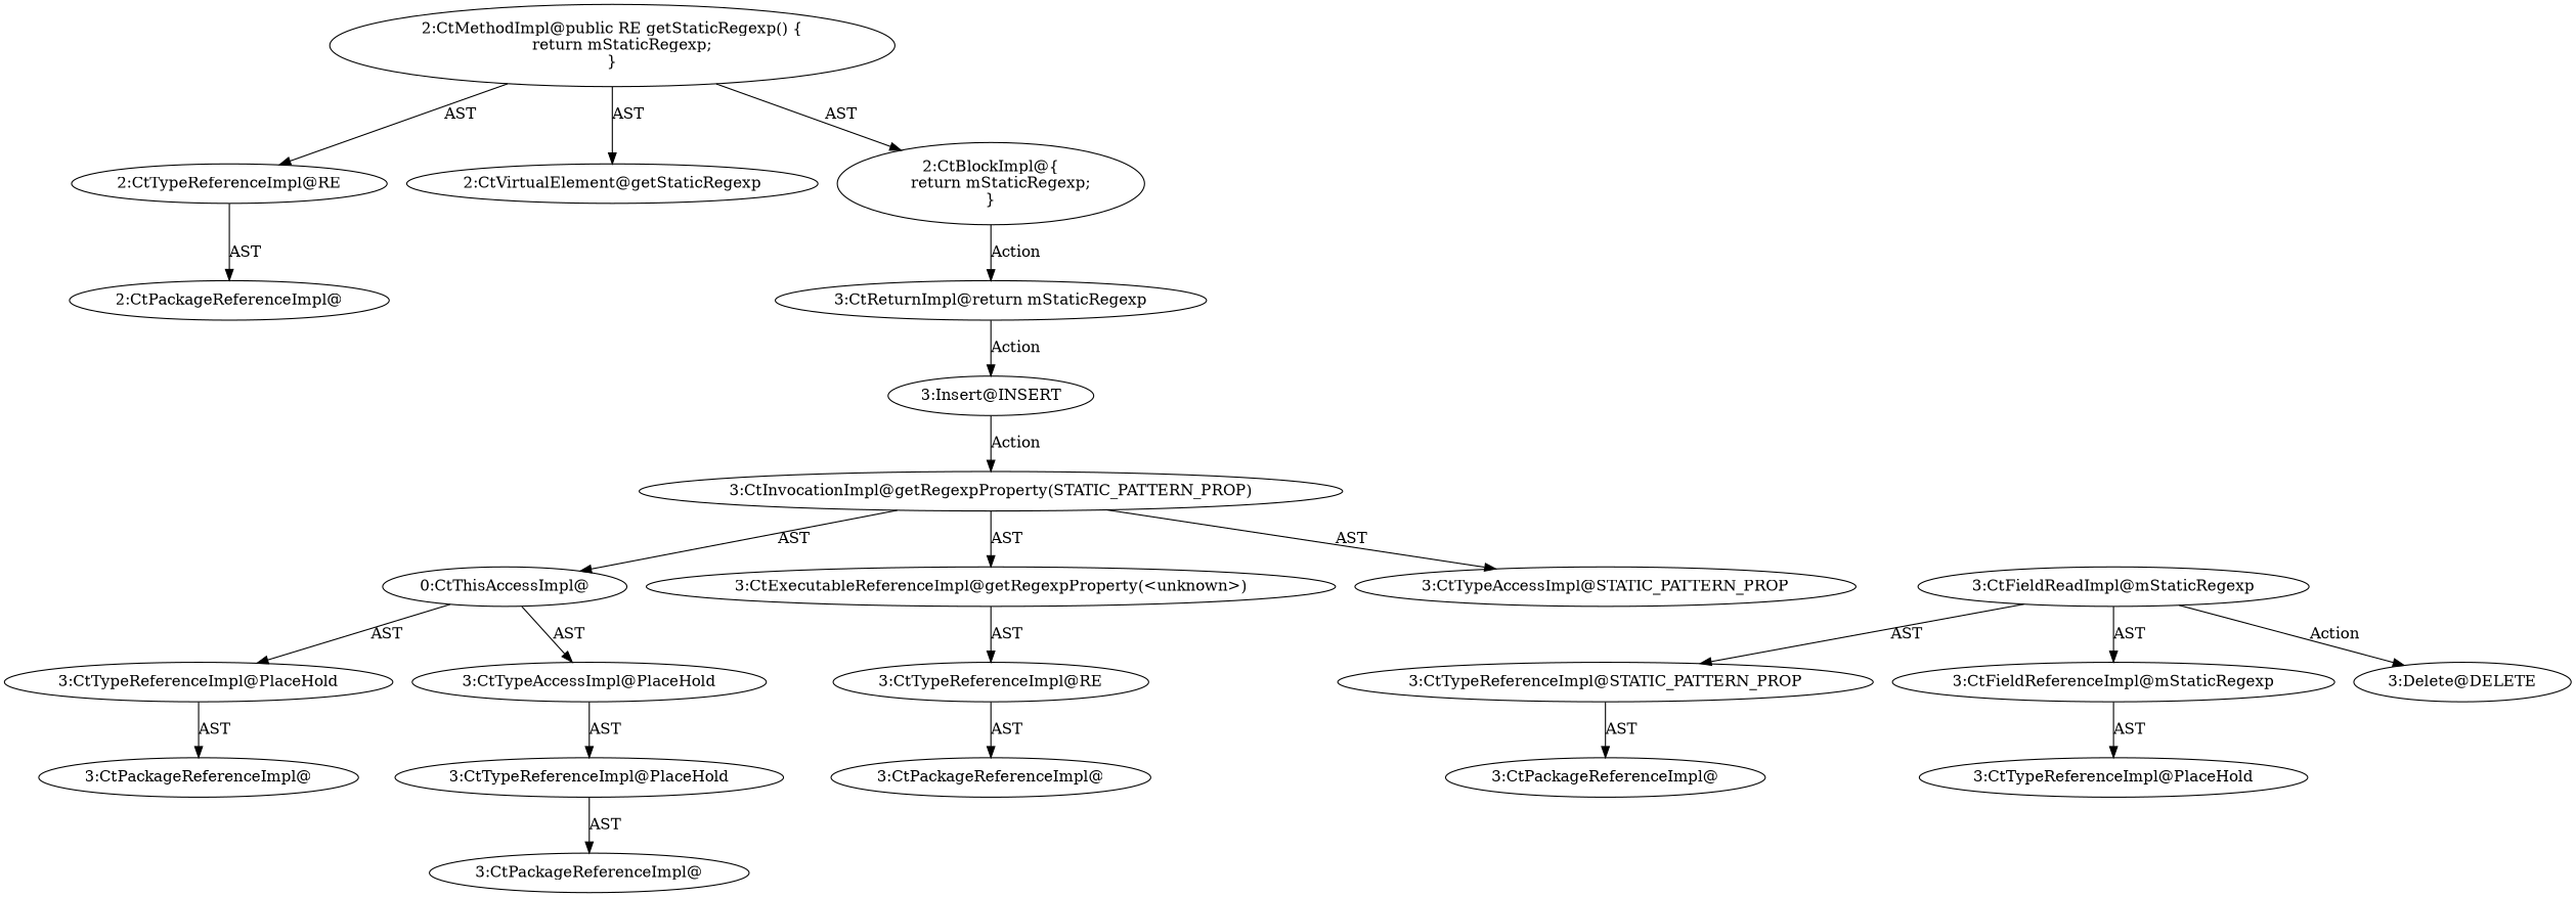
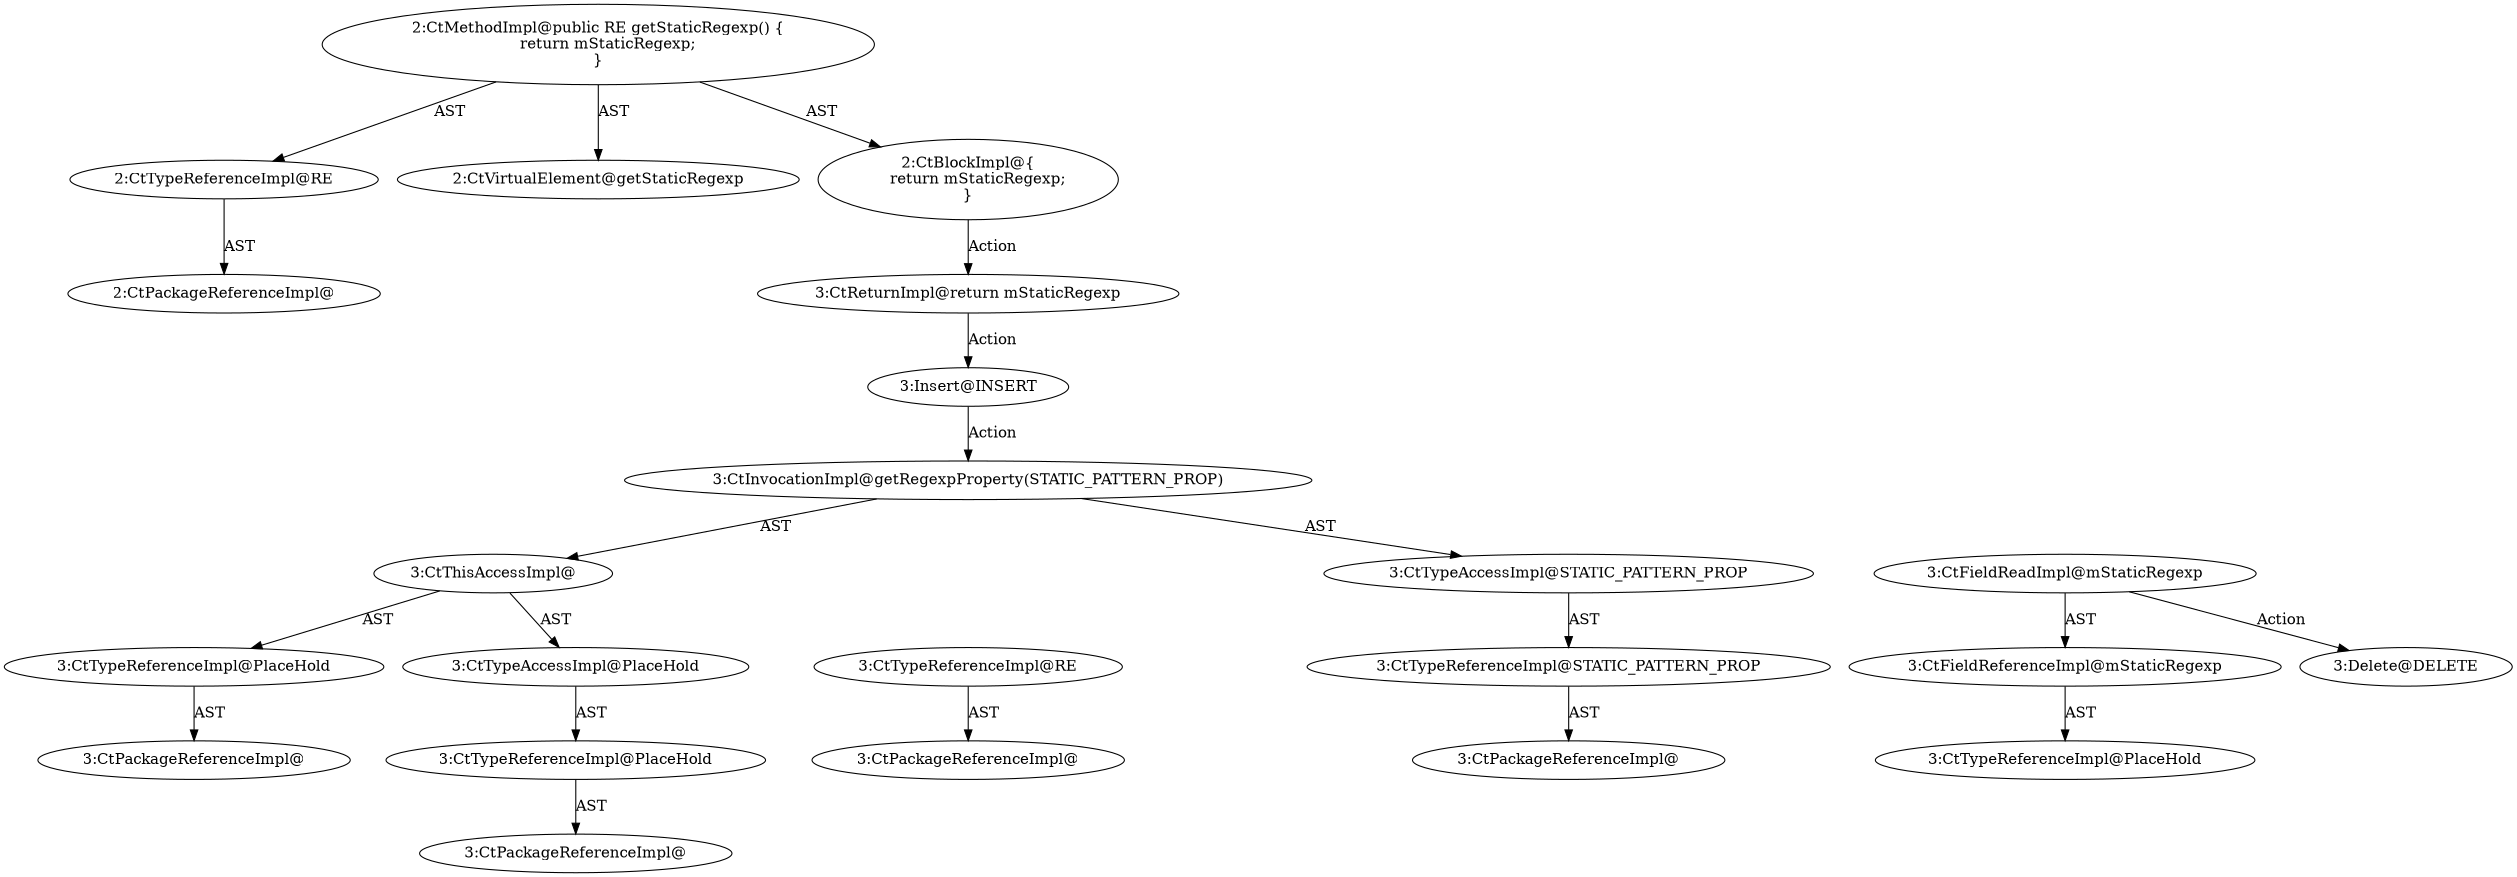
  digraph {
    node [shape=ellipse]
    n1 [label="2:CtTypeReferenceImpl@RE"]
    n2 [label="2:CtPackageReferenceImpl@"]
    n3 [label="2:CtVirtualElement@getStaticRegexp"]
    n4 [label="3:CtFieldReferenceImpl@mStaticRegexp"]
    n5 [label="3:CtTypeReferenceImpl@PlaceHold"]
    n6 [label="3:CtFieldReadImpl@mStaticRegexp"]
    n7 [label="3:Delete@DELETE"]
    n8 [label="3:CtReturnImpl@return mStaticRegexp"]
    n9 [label="3:Insert@INSERT"]
    n10 [label="3:CtInvocationImpl@getRegexpProperty(STATIC_PATTERN_PROP)"]
    n11 [label="2:CtBlockImpl@\{\n    return mStaticRegexp;\n\}"]
    n12 [label="2:CtMethodImpl@public RE getStaticRegexp() \{\n    return mStaticRegexp;\n\}"]
-   n13 [label="0:CtThisAccessImpl@"]
-   n14 [label="3:CtExecutableReferenceImpl@getRegexpProperty(<unknown>)"]
+   n13 [label="3:CtThisAccessImpl@"]
    n15 [label="3:CtTypeAccessImpl@STATIC_PATTERN_PROP"]
    n16 [label="3:CtPackageReferenceImpl@"]
    n17 [label="3:CtTypeReferenceImpl@PlaceHold"]
    n18 [label="3:CtPackageReferenceImpl@"]
    n19 [label="3:CtTypeReferenceImpl@PlaceHold"]
    n20 [label="3:CtTypeAccessImpl@PlaceHold"]
    n21 [label="3:CtPackageReferenceImpl@"]
    n22 [label="3:CtTypeReferenceImpl@RE"]
    n23 [label="3:CtPackageReferenceImpl@"]
    n24 [label="3:CtTypeReferenceImpl@STATIC_PATTERN_PROP"]
    n1 -> n2 [label=AST]
    n4 -> n5 [label=AST]
    n6 -> n4 [label=AST]
    n6 -> n7 [label=Action]
    n8 -> n9 [label=Action]
    n9 -> n10 [label=Action]
    n10 -> n13 [label=AST]
-   n10 -> n14 [label=AST]
    n10 -> n15 [label=AST]
    n11 -> n8 [label=Action]
    n12 -> n1 [label=AST]
    n12 -> n3 [label=AST]
    n12 -> n11 [label=AST]
    n13 -> n17 [label=AST]
    n13 -> n20 [label=AST]
-   n14 -> n22 [label=AST]
-   n6 -> n24 [label=AST]
+   n15 -> n24 [label=AST]
    n17 -> n16 [label=AST]
    n19 -> n18 [label=AST]
    n20 -> n19 [label=AST]
    n22 -> n21 [label=AST]
    n24 -> n23 [label=AST]
  }
